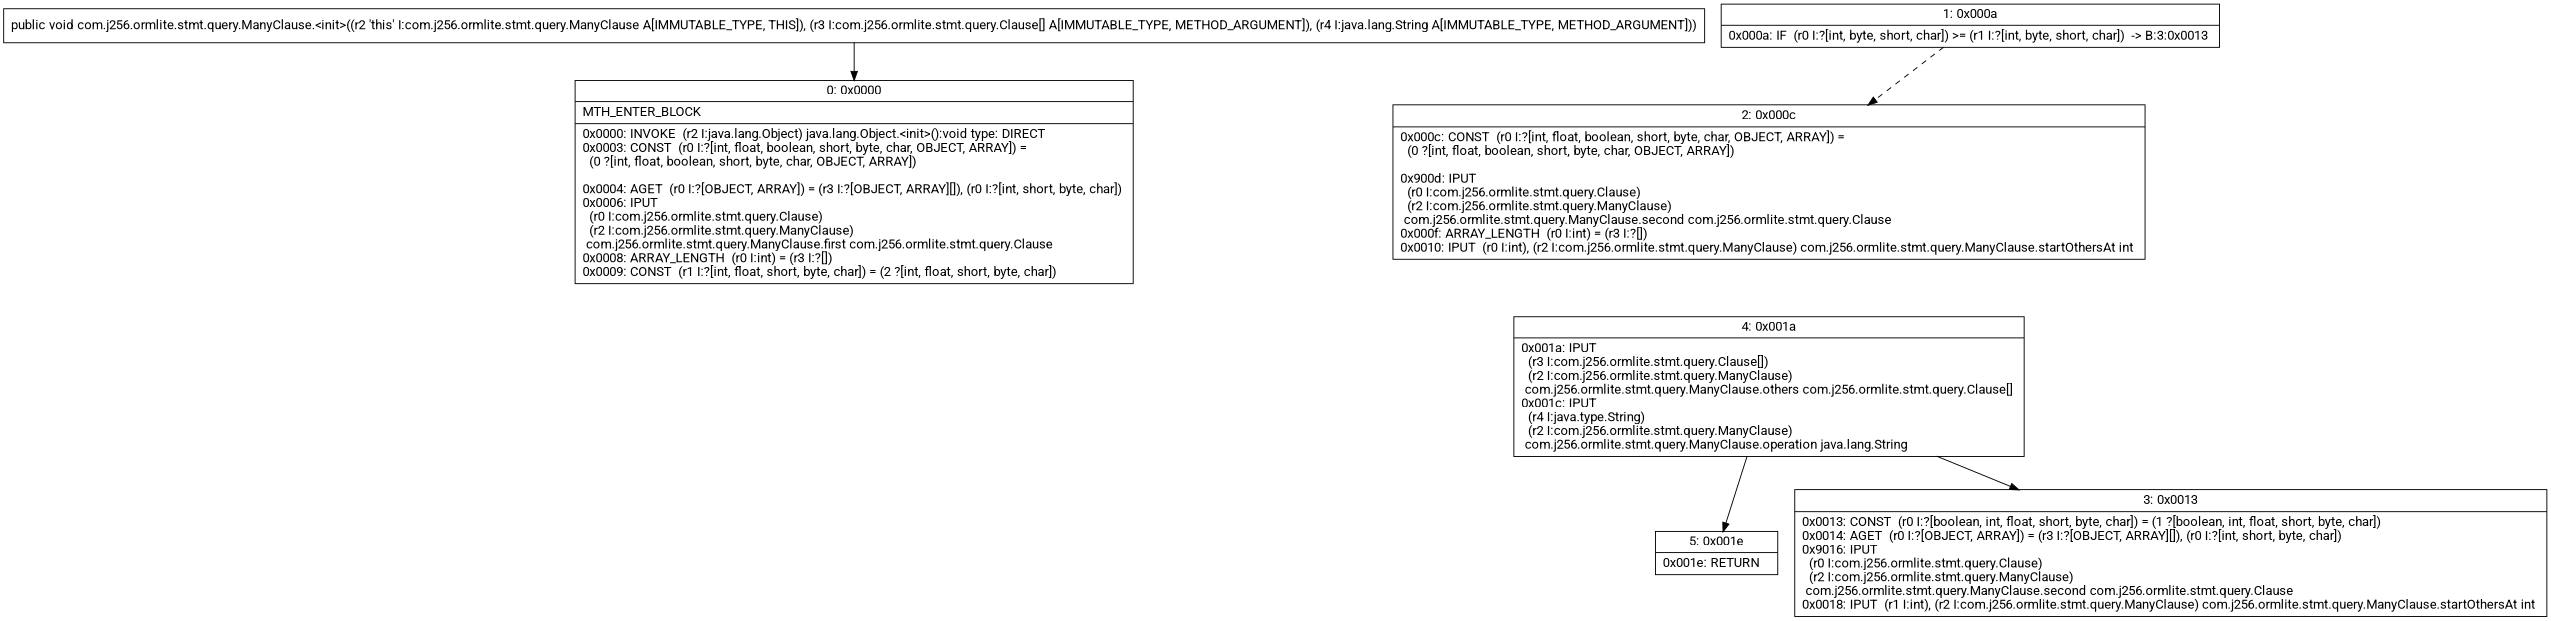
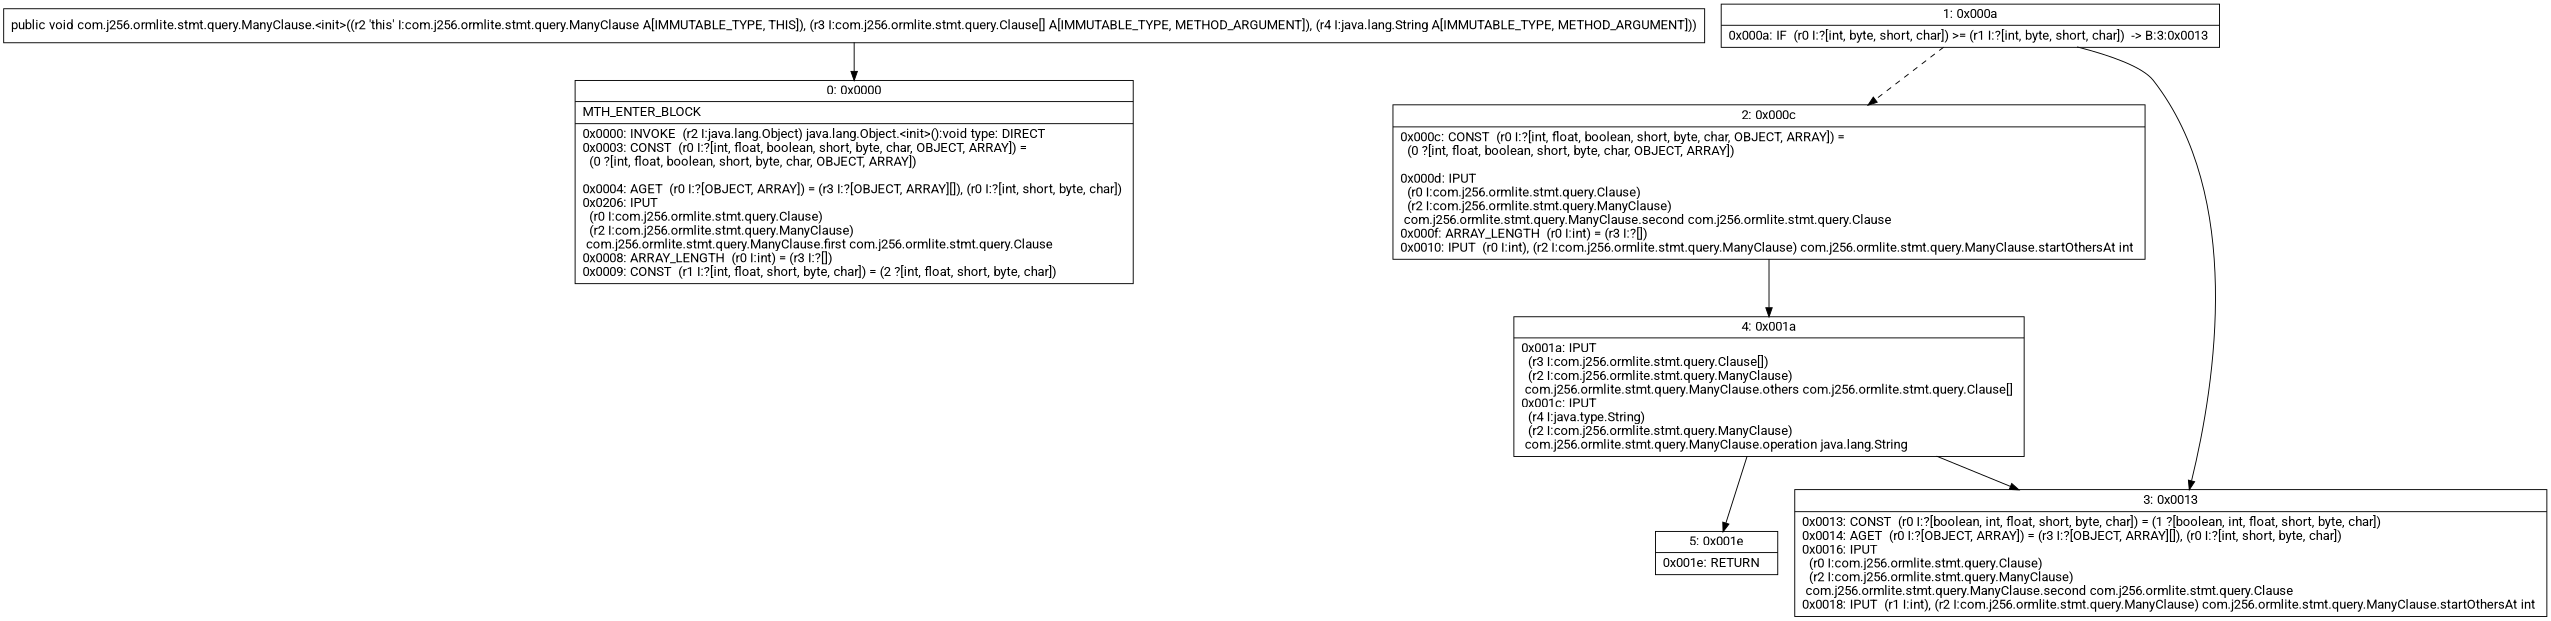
  digraph {
    fontname=Roboto
    node [fontname=Roboto shape=record]
    edge [fontname=Roboto]
-   n1 [label="{0\:\ 0x0000|MTH_ENTER_BLOCK\l|0x0000: INVOKE  (r2 I:java.lang.Object) java.lang.Object.\<init\>():void type: DIRECT \l0x0003: CONST  (r0 I:?[int, float, boolean, short, byte, char, OBJECT, ARRAY]) = \l  (0 ?[int, float, boolean, short, byte, char, OBJECT, ARRAY])\l \l0x0004: AGET  (r0 I:?[OBJECT, ARRAY]) = (r3 I:?[OBJECT, ARRAY][]), (r0 I:?[int, short, byte, char]) \l0x0006: IPUT  \l  (r0 I:com.j256.ormlite.stmt.query.Clause)\l  (r2 I:com.j256.ormlite.stmt.query.ManyClause)\l com.j256.ormlite.stmt.query.ManyClause.first com.j256.ormlite.stmt.query.Clause \l0x0008: ARRAY_LENGTH  (r0 I:int) = (r3 I:?[]) \l0x0009: CONST  (r1 I:?[int, float, short, byte, char]) = (2 ?[int, float, short, byte, char]) \l}"]
+   n1 [label="{0\:\ 0x0000|MTH_ENTER_BLOCK\l|0x0000: INVOKE  (r2 I:java.lang.Object) java.lang.Object.\<init\>():void type: DIRECT \l0x0003: CONST  (r0 I:?[int, float, boolean, short, byte, char, OBJECT, ARRAY]) = \l  (0 ?[int, float, boolean, short, byte, char, OBJECT, ARRAY])\l \l0x0004: AGET  (r0 I:?[OBJECT, ARRAY]) = (r3 I:?[OBJECT, ARRAY][]), (r0 I:?[int, short, byte, char]) \l0x0206: IPUT  \l  (r0 I:com.j256.ormlite.stmt.query.Clause)\l  (r2 I:com.j256.ormlite.stmt.query.ManyClause)\l com.j256.ormlite.stmt.query.ManyClause.first com.j256.ormlite.stmt.query.Clause \l0x0008: ARRAY_LENGTH  (r0 I:int) = (r3 I:?[]) \l0x0009: CONST  (r1 I:?[int, float, short, byte, char]) = (2 ?[int, float, short, byte, char]) \l}"]
    n2 [label="{1\:\ 0x000a|0x000a: IF  (r0 I:?[int, byte, short, char]) \>= (r1 I:?[int, byte, short, char])  \-\> B:3:0x0013 \l}"]
-   n3 [label="{2\:\ 0x000c|0x000c: CONST  (r0 I:?[int, float, boolean, short, byte, char, OBJECT, ARRAY]) = \l  (0 ?[int, float, boolean, short, byte, char, OBJECT, ARRAY])\l \l0x900d: IPUT  \l  (r0 I:com.j256.ormlite.stmt.query.Clause)\l  (r2 I:com.j256.ormlite.stmt.query.ManyClause)\l com.j256.ormlite.stmt.query.ManyClause.second com.j256.ormlite.stmt.query.Clause \l0x000f: ARRAY_LENGTH  (r0 I:int) = (r3 I:?[]) \l0x0010: IPUT  (r0 I:int), (r2 I:com.j256.ormlite.stmt.query.ManyClause) com.j256.ormlite.stmt.query.ManyClause.startOthersAt int \l}"]
-   n4 [label="{3\:\ 0x0013|0x0013: CONST  (r0 I:?[boolean, int, float, short, byte, char]) = (1 ?[boolean, int, float, short, byte, char]) \l0x0014: AGET  (r0 I:?[OBJECT, ARRAY]) = (r3 I:?[OBJECT, ARRAY][]), (r0 I:?[int, short, byte, char]) \l0x9016: IPUT  \l  (r0 I:com.j256.ormlite.stmt.query.Clause)\l  (r2 I:com.j256.ormlite.stmt.query.ManyClause)\l com.j256.ormlite.stmt.query.ManyClause.second com.j256.ormlite.stmt.query.Clause \l0x0018: IPUT  (r1 I:int), (r2 I:com.j256.ormlite.stmt.query.ManyClause) com.j256.ormlite.stmt.query.ManyClause.startOthersAt int \l}"]
+   n3 [label="{2\:\ 0x000c|0x000c: CONST  (r0 I:?[int, float, boolean, short, byte, char, OBJECT, ARRAY]) = \l  (0 ?[int, float, boolean, short, byte, char, OBJECT, ARRAY])\l \l0x000d: IPUT  \l  (r0 I:com.j256.ormlite.stmt.query.Clause)\l  (r2 I:com.j256.ormlite.stmt.query.ManyClause)\l com.j256.ormlite.stmt.query.ManyClause.second com.j256.ormlite.stmt.query.Clause \l0x000f: ARRAY_LENGTH  (r0 I:int) = (r3 I:?[]) \l0x0010: IPUT  (r0 I:int), (r2 I:com.j256.ormlite.stmt.query.ManyClause) com.j256.ormlite.stmt.query.ManyClause.startOthersAt int \l}"]
+   n4 [label="{3\:\ 0x0013|0x0013: CONST  (r0 I:?[boolean, int, float, short, byte, char]) = (1 ?[boolean, int, float, short, byte, char]) \l0x0014: AGET  (r0 I:?[OBJECT, ARRAY]) = (r3 I:?[OBJECT, ARRAY][]), (r0 I:?[int, short, byte, char]) \l0x0016: IPUT  \l  (r0 I:com.j256.ormlite.stmt.query.Clause)\l  (r2 I:com.j256.ormlite.stmt.query.ManyClause)\l com.j256.ormlite.stmt.query.ManyClause.second com.j256.ormlite.stmt.query.Clause \l0x0018: IPUT  (r1 I:int), (r2 I:com.j256.ormlite.stmt.query.ManyClause) com.j256.ormlite.stmt.query.ManyClause.startOthersAt int \l}"]
    n5 [label="{4\:\ 0x001a|0x001a: IPUT  \l  (r3 I:com.j256.ormlite.stmt.query.Clause[])\l  (r2 I:com.j256.ormlite.stmt.query.ManyClause)\l com.j256.ormlite.stmt.query.ManyClause.others com.j256.ormlite.stmt.query.Clause[] \l0x001c: IPUT  \l  (r4 I:java.type.String)\l  (r2 I:com.j256.ormlite.stmt.query.ManyClause)\l com.j256.ormlite.stmt.query.ManyClause.operation java.lang.String \l}"]
    n6 [label="{5\:\ 0x001e|0x001e: RETURN   \l}"]
    n7 [label="{public void com.j256.ormlite.stmt.query.ManyClause.\<init\>((r2 'this' I:com.j256.ormlite.stmt.query.ManyClause A[IMMUTABLE_TYPE, THIS]), (r3 I:com.j256.ormlite.stmt.query.Clause[] A[IMMUTABLE_TYPE, METHOD_ARGUMENT]), (r4 I:java.lang.String A[IMMUTABLE_TYPE, METHOD_ARGUMENT])) }"]
    n2 -> n3 [style=dashed]
+   n2 -> n4
+   n3 -> n5
    n5 -> n4
    n5 -> n6
    n7 -> n1
  }
